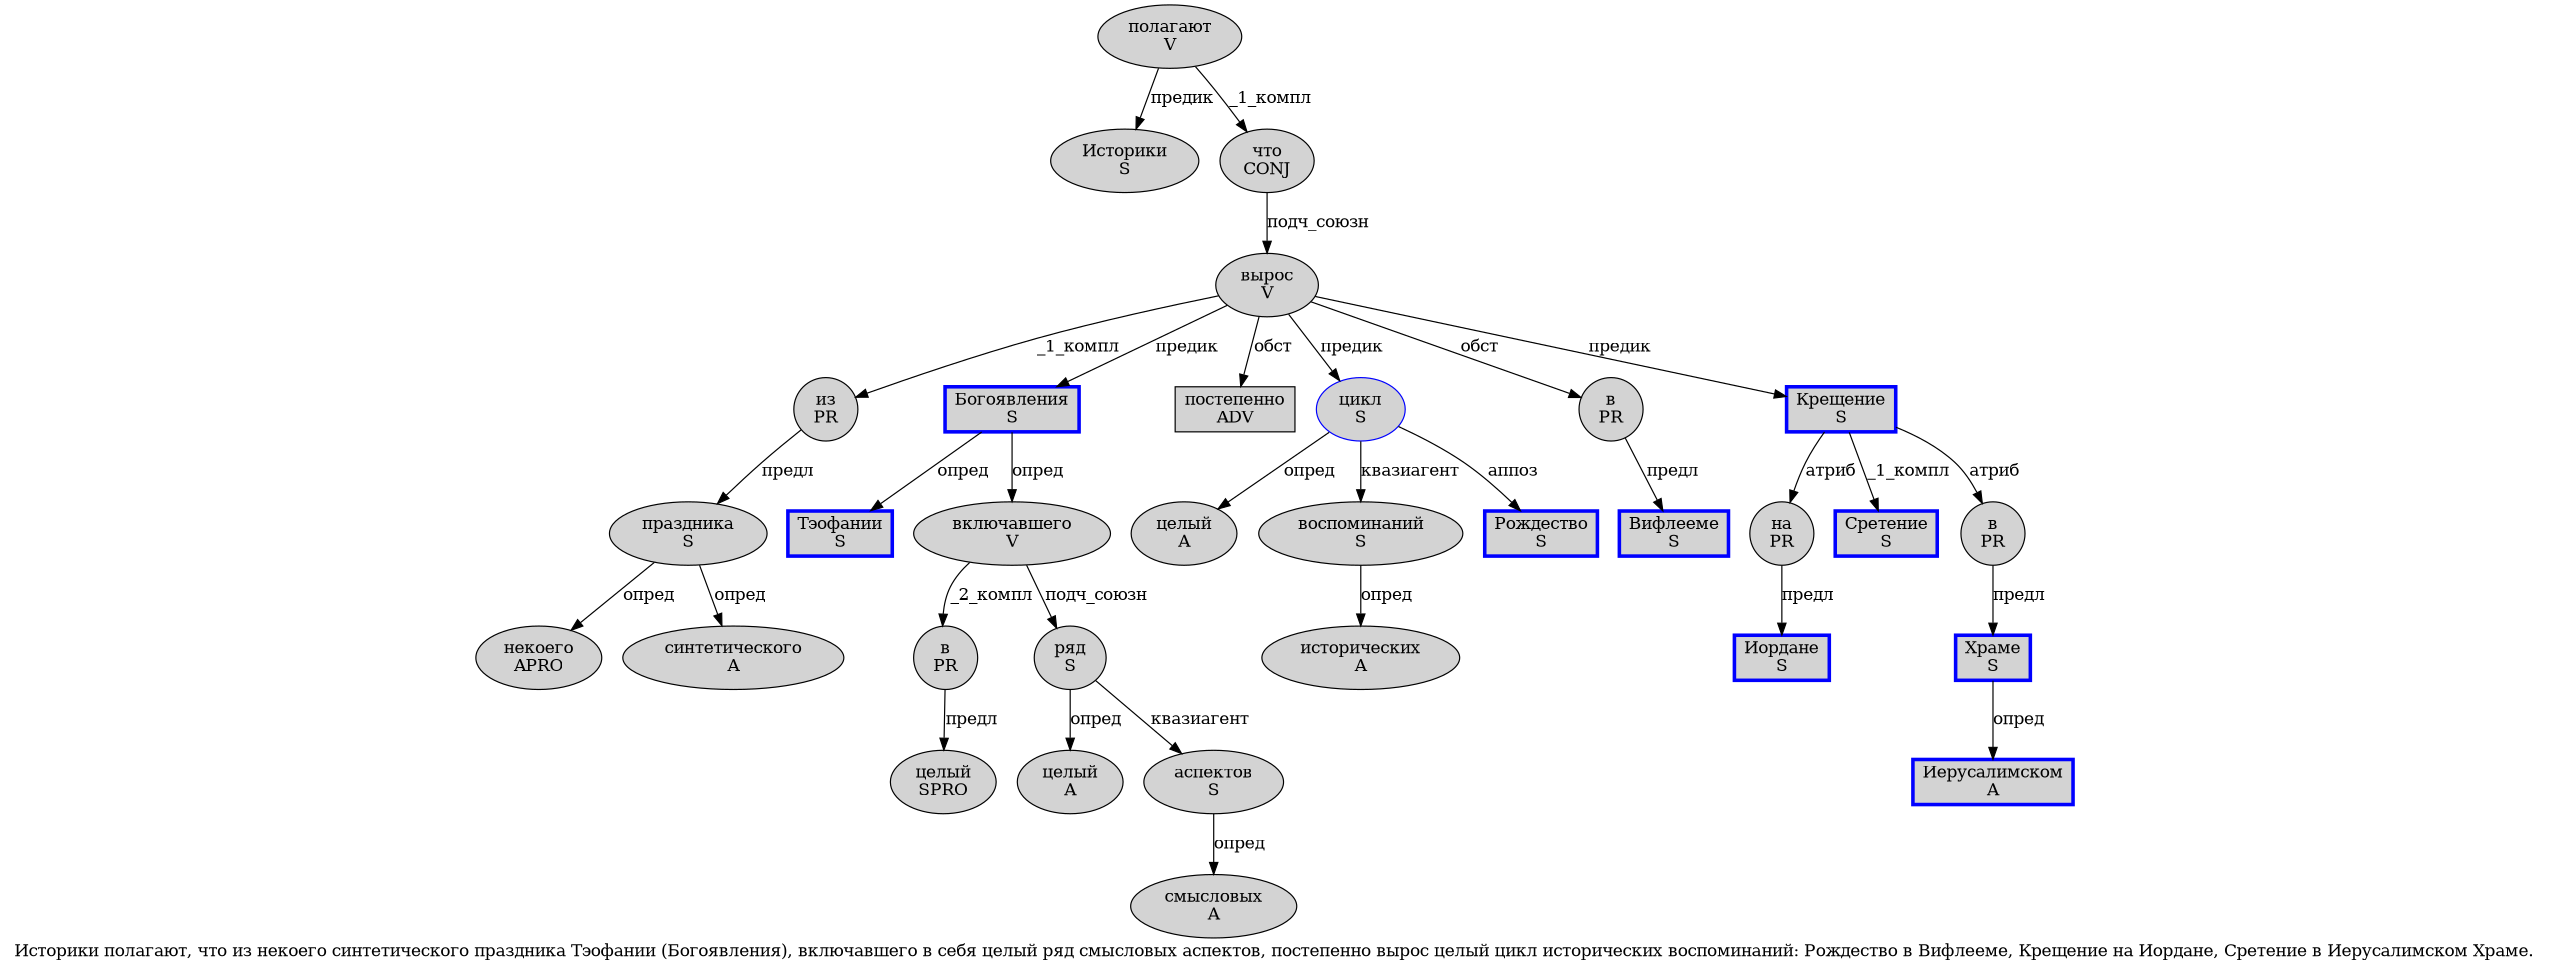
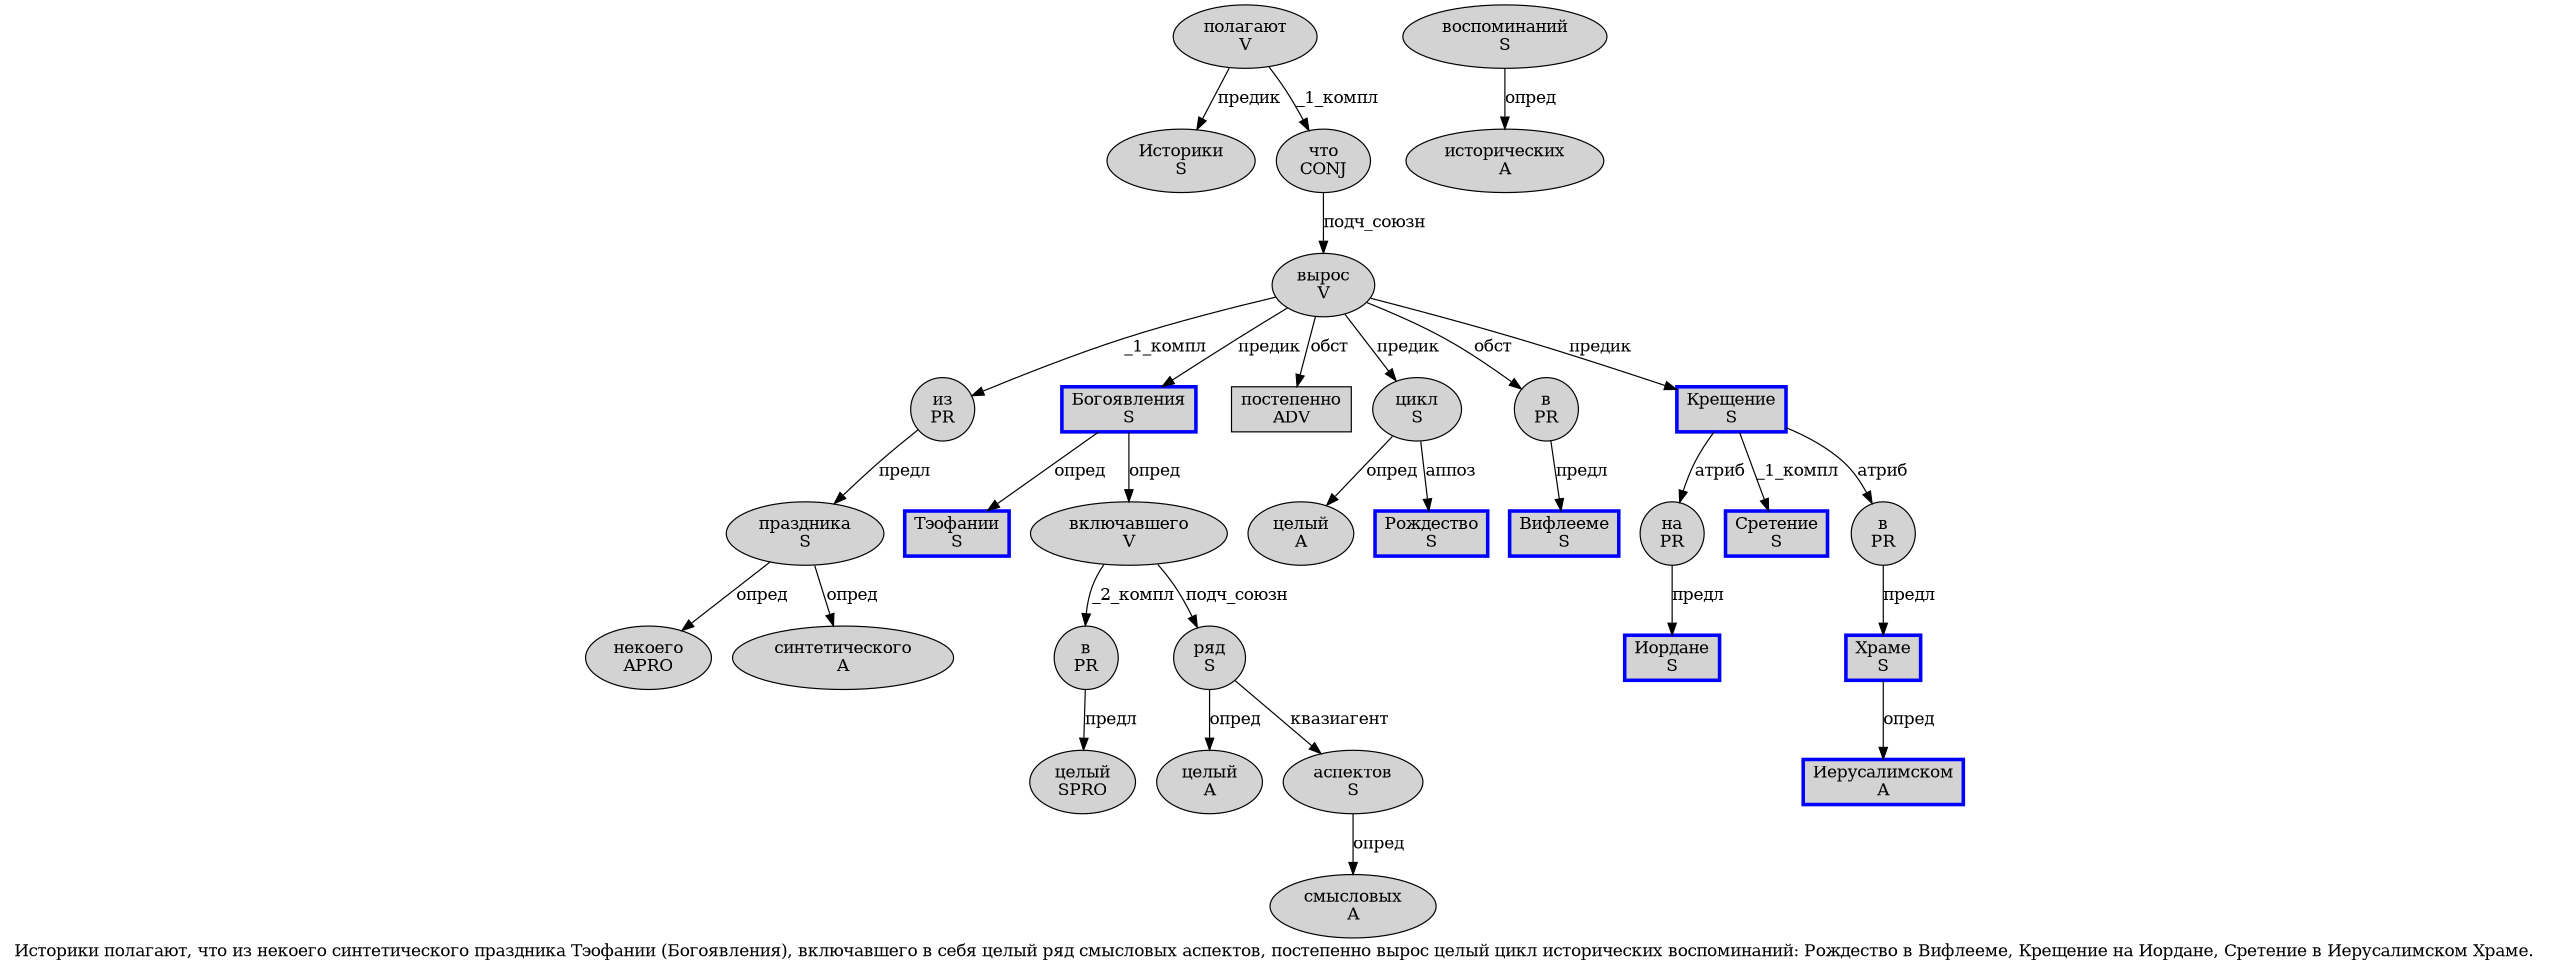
  digraph {
    label="Историки полагают, что из некоего синтетического праздника Тэофании (Богоявления), включавшего в себя целый ряд смысловых аспектов, постепенно вырос целый цикл исторических воспоминаний: Рождество в Вифлееме, Крещение на Иордане, Сретение в Иерусалимском Храме."
    node [fillcolor=lightgray penwidth=1 shape=ellipse style=filled]
    n1 [label="Историки\nS"]
    n2 [label="полагают\nV"]
    n3 [label="что\nCONJ"]
    n4 [label="вырос\nV"]
    n5 [label="из\nPR"]
    n6 [color=blue label="Богоявления\nS" penwidth=3 shape=box]
    n7 [label="постепенно\nADV" shape=box]
-   n8 [label="цикл\nS" color=blue]
+   n8 [label="цикл\nS"]
    n9 [label="в\nPR"]
    n10 [color=blue label="Крещение\nS" penwidth=3 shape=box]
    n11 [label="праздника\nS"]
    n12 [label="некоего\nAPRO"]
    n13 [label="синтетического\nA"]
    n14 [color=blue label="Тэофании\nS" penwidth=3 shape=box]
    n15 [label="включавшего\nV"]
    n16 [label="в\nPR"]
    n17 [label="ряд\nS"]
    n18 [label="целый\nSPRO"]
    n19 [label="целый\nA"]
    n20 [label="аспектов\nS"]
    n21 [label="смысловых\nA"]
    n22 [label="целый\nA"]
    n23 [label="воспоминаний\nS"]
    n24 [color=blue label="Рождество\nS" penwidth=3 shape=box]
    n25 [color=blue label="Вифлееме\nS" penwidth=3 shape=box]
    n26 [label="на\nPR"]
    n27 [color=blue label="Сретение\nS" penwidth=3 shape=box]
    n28 [label="в\nPR"]
    n29 [label="исторических\nA"]
    n30 [color=blue label="Иордане\nS" penwidth=3 shape=box]
    n31 [color=blue label="Храме\nS" penwidth=3 shape=box]
    n32 [color=blue label="Иерусалимском\nA" penwidth=3 shape=box]
    n2 -> n1 [label="предик"]
    n2 -> n3 [label="_1_компл"]
    n3 -> n4 [label="подч_союзн"]
    n4 -> n5 [label="_1_компл"]
    n4 -> n6 [label="предик"]
    n4 -> n7 [label="обст"]
    n4 -> n8 [label="предик"]
    n4 -> n9 [label="обст"]
    n4 -> n10 [label="предик"]
    n5 -> n11 [label="предл"]
    n6 -> n14 [label="опред"]
    n6 -> n15 [label="опред"]
    n8 -> n22 [label="опред"]
-   n8 -> n23 [label="квазиагент"]
    n8 -> n24 [label="аппоз"]
    n9 -> n25 [label="предл"]
    n10 -> n26 [label="атриб"]
    n10 -> n27 [label="_1_компл"]
    n10 -> n28 [label="атриб"]
    n11 -> n12 [label="опред"]
    n11 -> n13 [label="опред"]
    n15 -> n16 [label="_2_компл"]
    n15 -> n17 [label="подч_союзн"]
    n16 -> n18 [label="предл"]
    n17 -> n19 [label="опред"]
    n17 -> n20 [label="квазиагент"]
    n20 -> n21 [label="опред"]
    n23 -> n29 [label="опред"]
    n26 -> n30 [label="предл"]
    n28 -> n31 [label="предл"]
    n31 -> n32 [label="опред"]
  }
